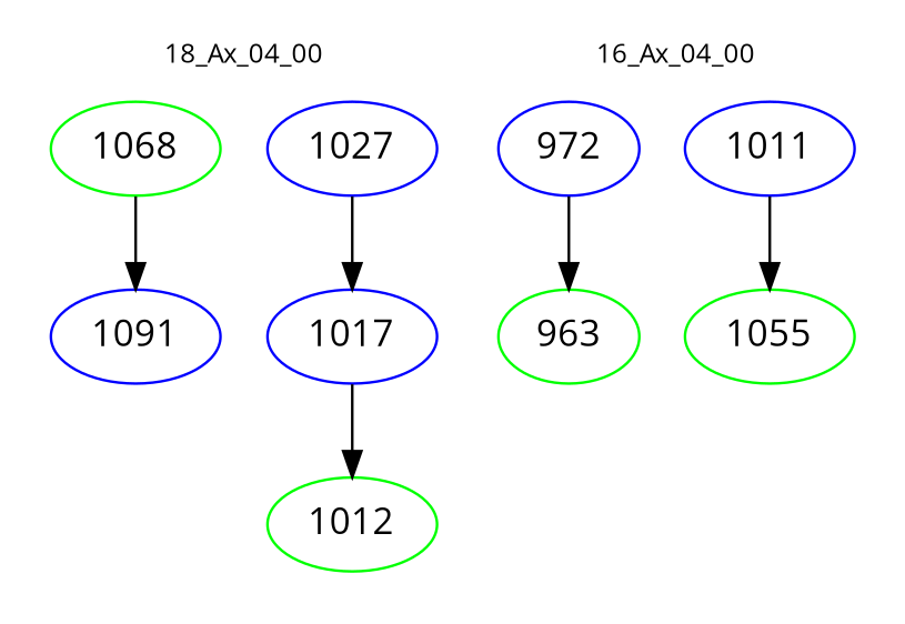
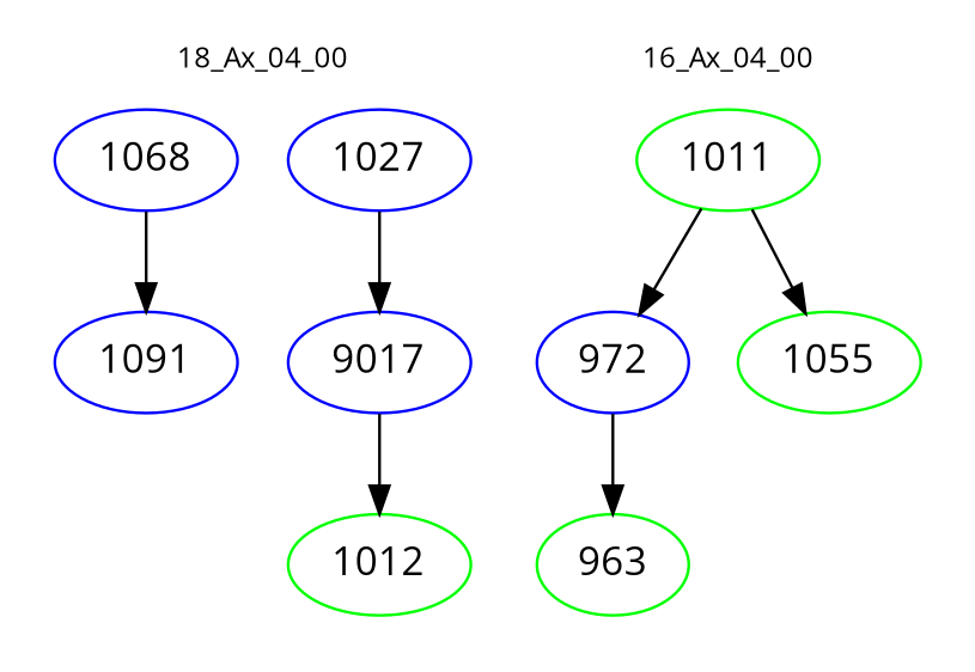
  digraph {
    fontname="Open Sans"
    node [color=blue fontname="Open Sans"]
    edge [color=black fontname="Open Sans"]
    n1 [label=1027]
-   n2 [label=1017]
-   n3 [color=green label=1068]
+   n2 [label=9017]
+   n3 [label=1068]
    n4 [color=green label=1012]
    n5 [label=1091]
-   n6 [label=1011]
+   n6 [color=green label=1011]
    n7 [label=972]
    n8 [color=green label=1055]
    n9 [color=green label=963]
    subgraph cluster_1 {
      color=white
      fontsize=10
      label="18_Ax_04_00"
      n1
      n2
      n3
      n4
      n5
    }
    subgraph cluster_2 {
      color=white
      fontsize=10
      label="16_Ax_04_00"
      n6
      n7
      n8
      n9
    }
    n1 -> n2
    n2 -> n4
    n3 -> n5
+   n6 -> n7
    n6 -> n8
    n7 -> n9
  }
